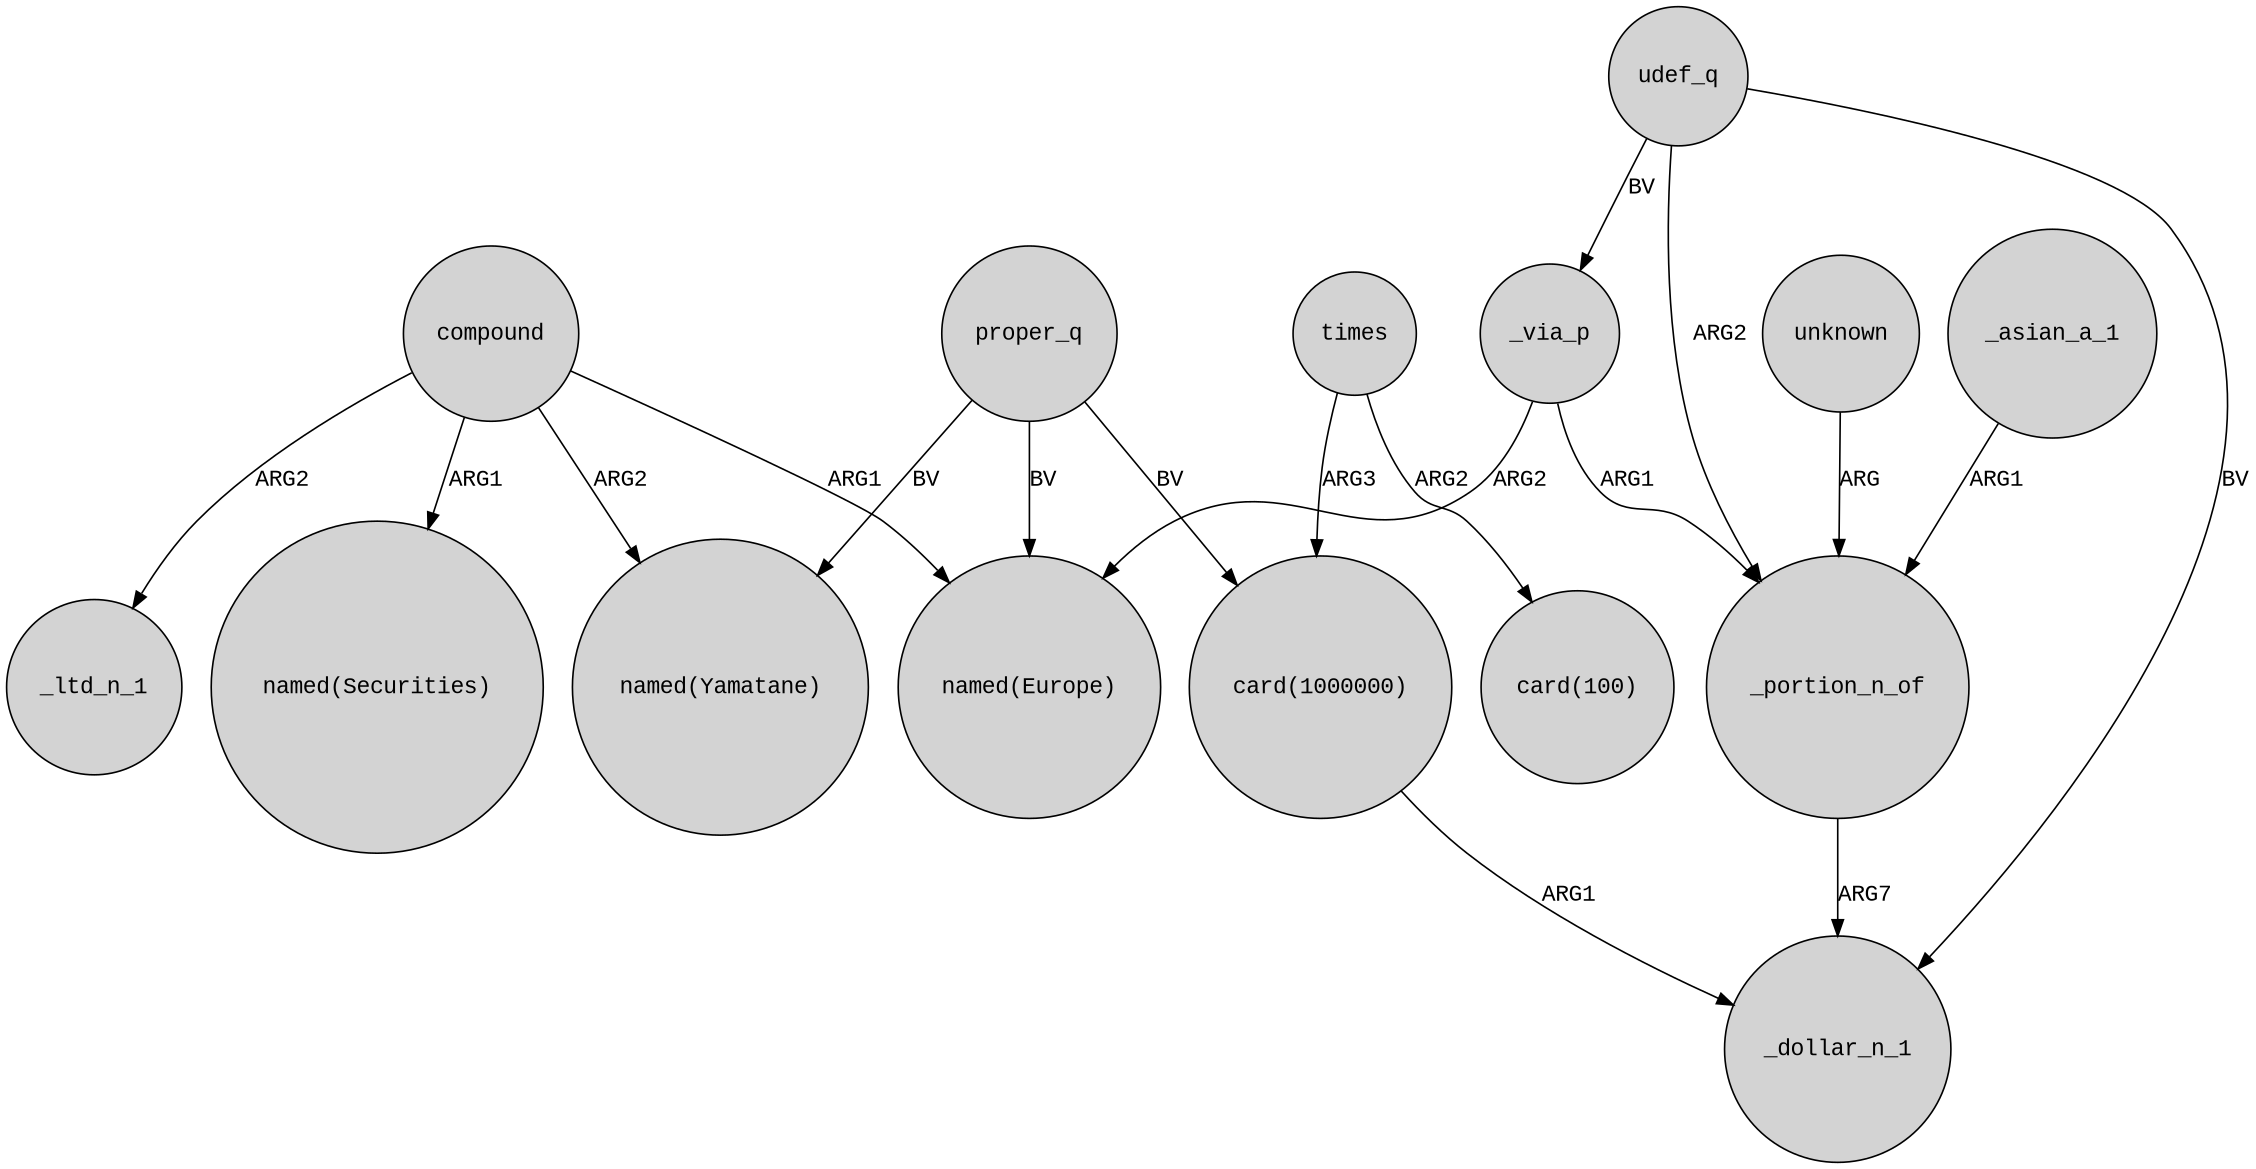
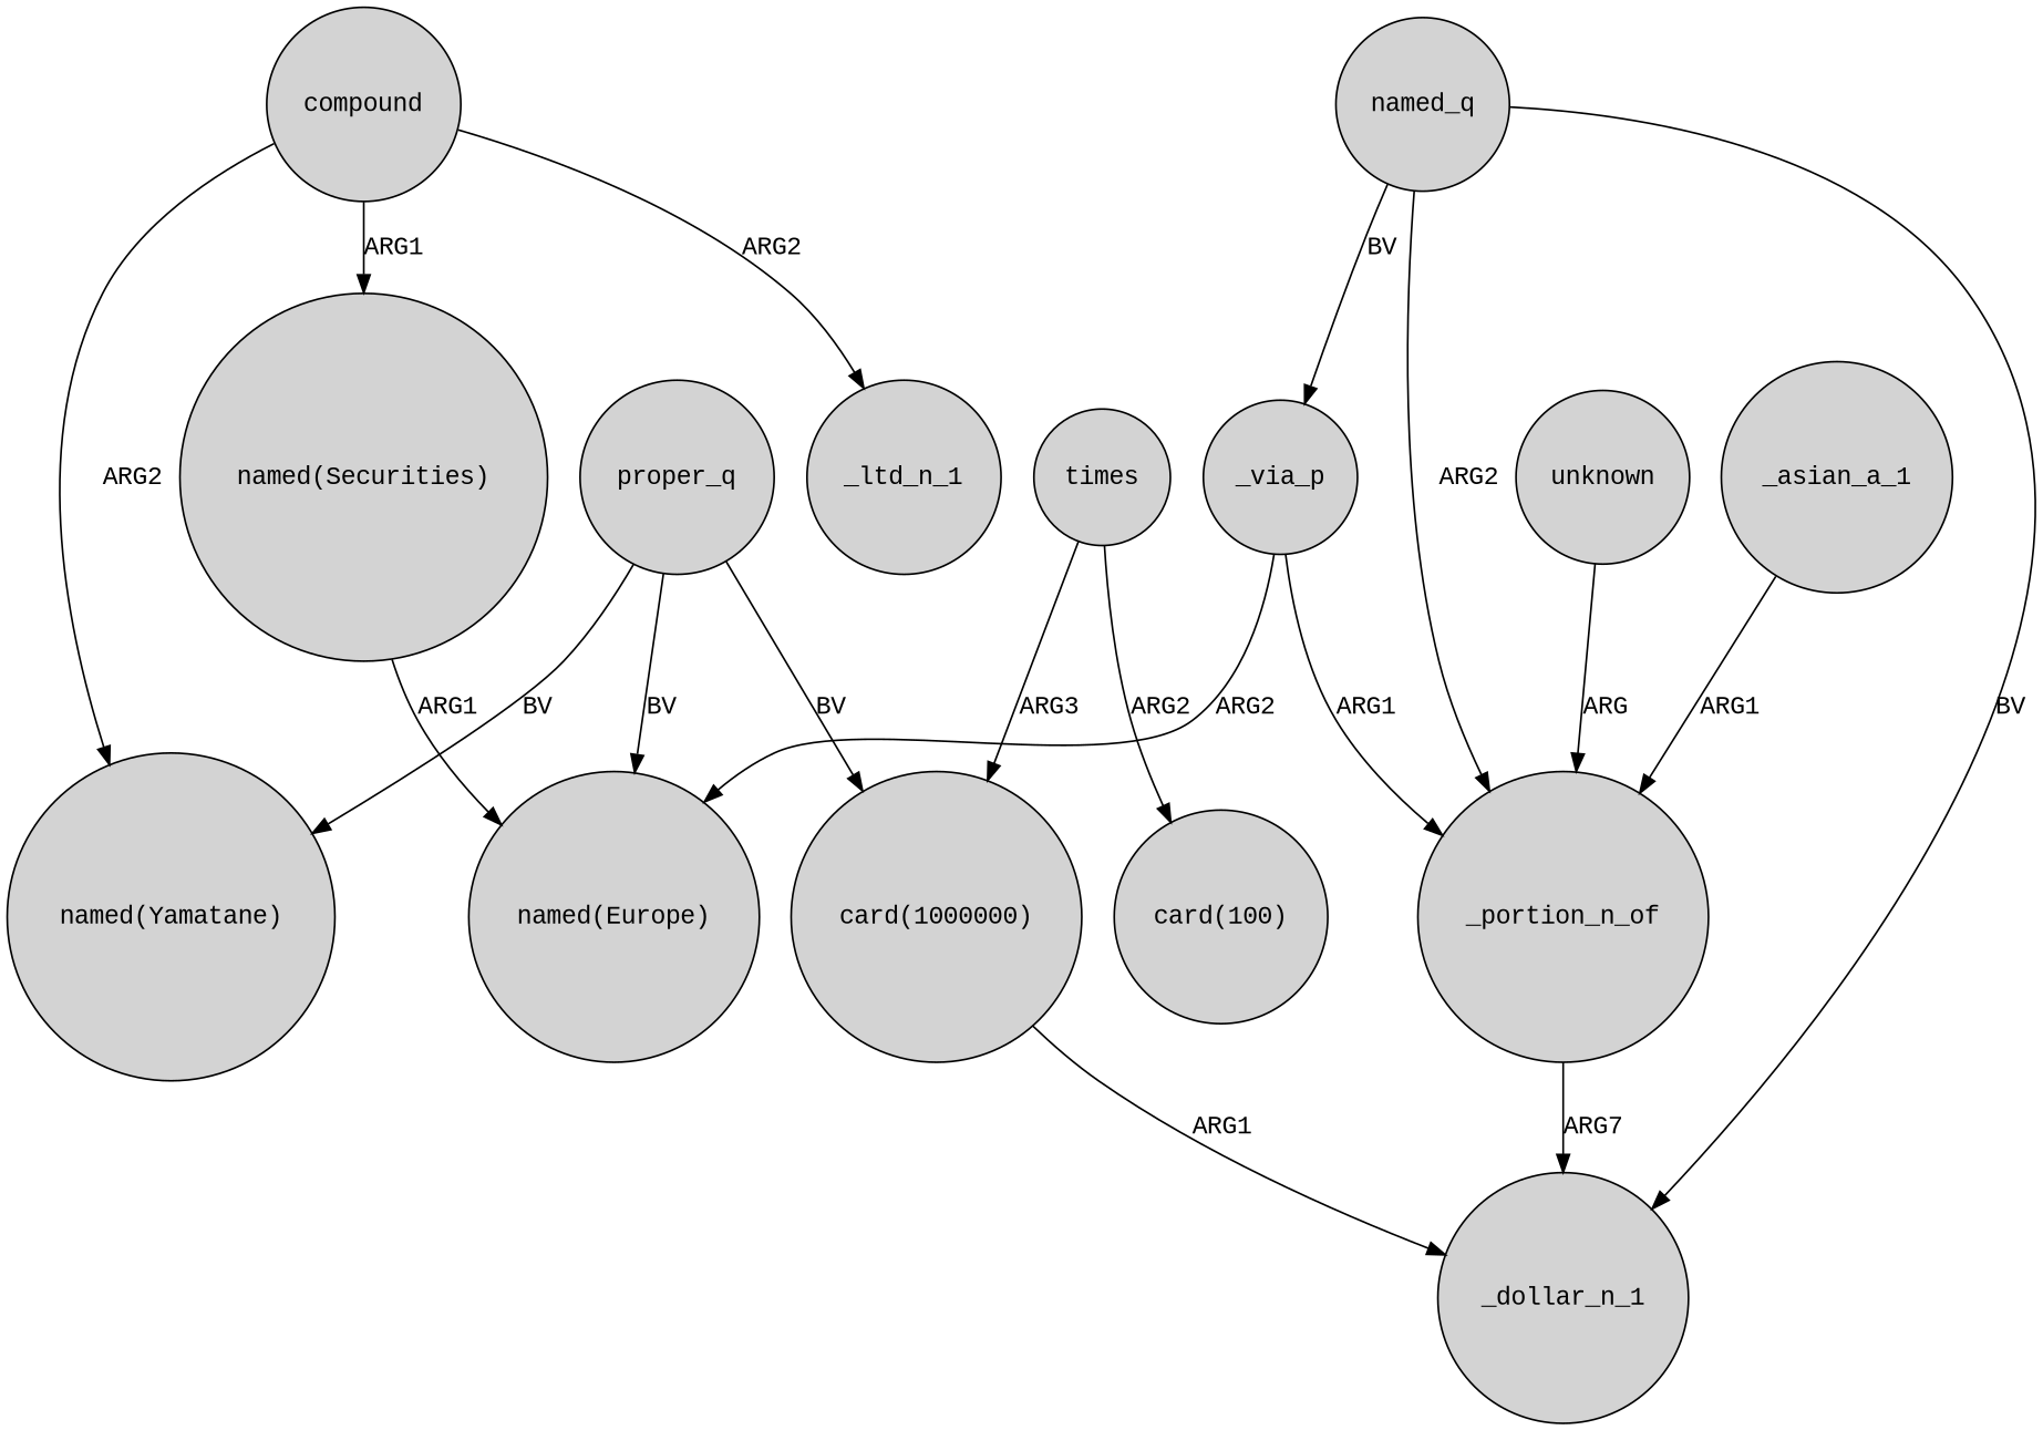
  digraph {
    fontname="Liberation Mono"
    node [fontname="Liberation Mono" shape=circle style=filled]
    edge [fontname="Liberation Mono"]
    _via_p
    "named(Europe)"
    _portion_n_of
    _dollar_n_1
    compound
    _ltd_n_1
    "named(Yamatane)"
    "named(Securities)"
    "card(1000000)"
-   udef_q
+   udef_q [label=named_q]
    times
    "card(100)"
    unknown
    proper_q
    _asian_a_1
    _via_p -> "named(Europe)" [label=ARG2]
    _via_p -> _portion_n_of [label=ARG1]
    _portion_n_of -> _dollar_n_1 [label=ARG7]
-   compound -> "named(Europe)" [label=ARG1]
+   "named(Securities)" -> "named(Europe)" [label=ARG1]
    compound -> _ltd_n_1 [label=ARG2]
    compound -> "named(Yamatane)" [label=ARG2]
    compound -> "named(Securities)" [label=ARG1]
    "card(1000000)" -> _dollar_n_1 [label=ARG1]
    udef_q -> _via_p [label=BV]
    udef_q -> _portion_n_of [label=ARG2]
    udef_q -> _dollar_n_1 [label=BV]
    times -> "card(1000000)" [label=ARG3]
    times -> "card(100)" [label=ARG2]
    unknown -> _portion_n_of [label=ARG]
    proper_q -> "named(Europe)" [label=BV]
    proper_q -> "named(Yamatane)" [label=BV]
    proper_q -> "card(1000000)" [label=BV]
    _asian_a_1 -> _portion_n_of [label=ARG1]
  }
